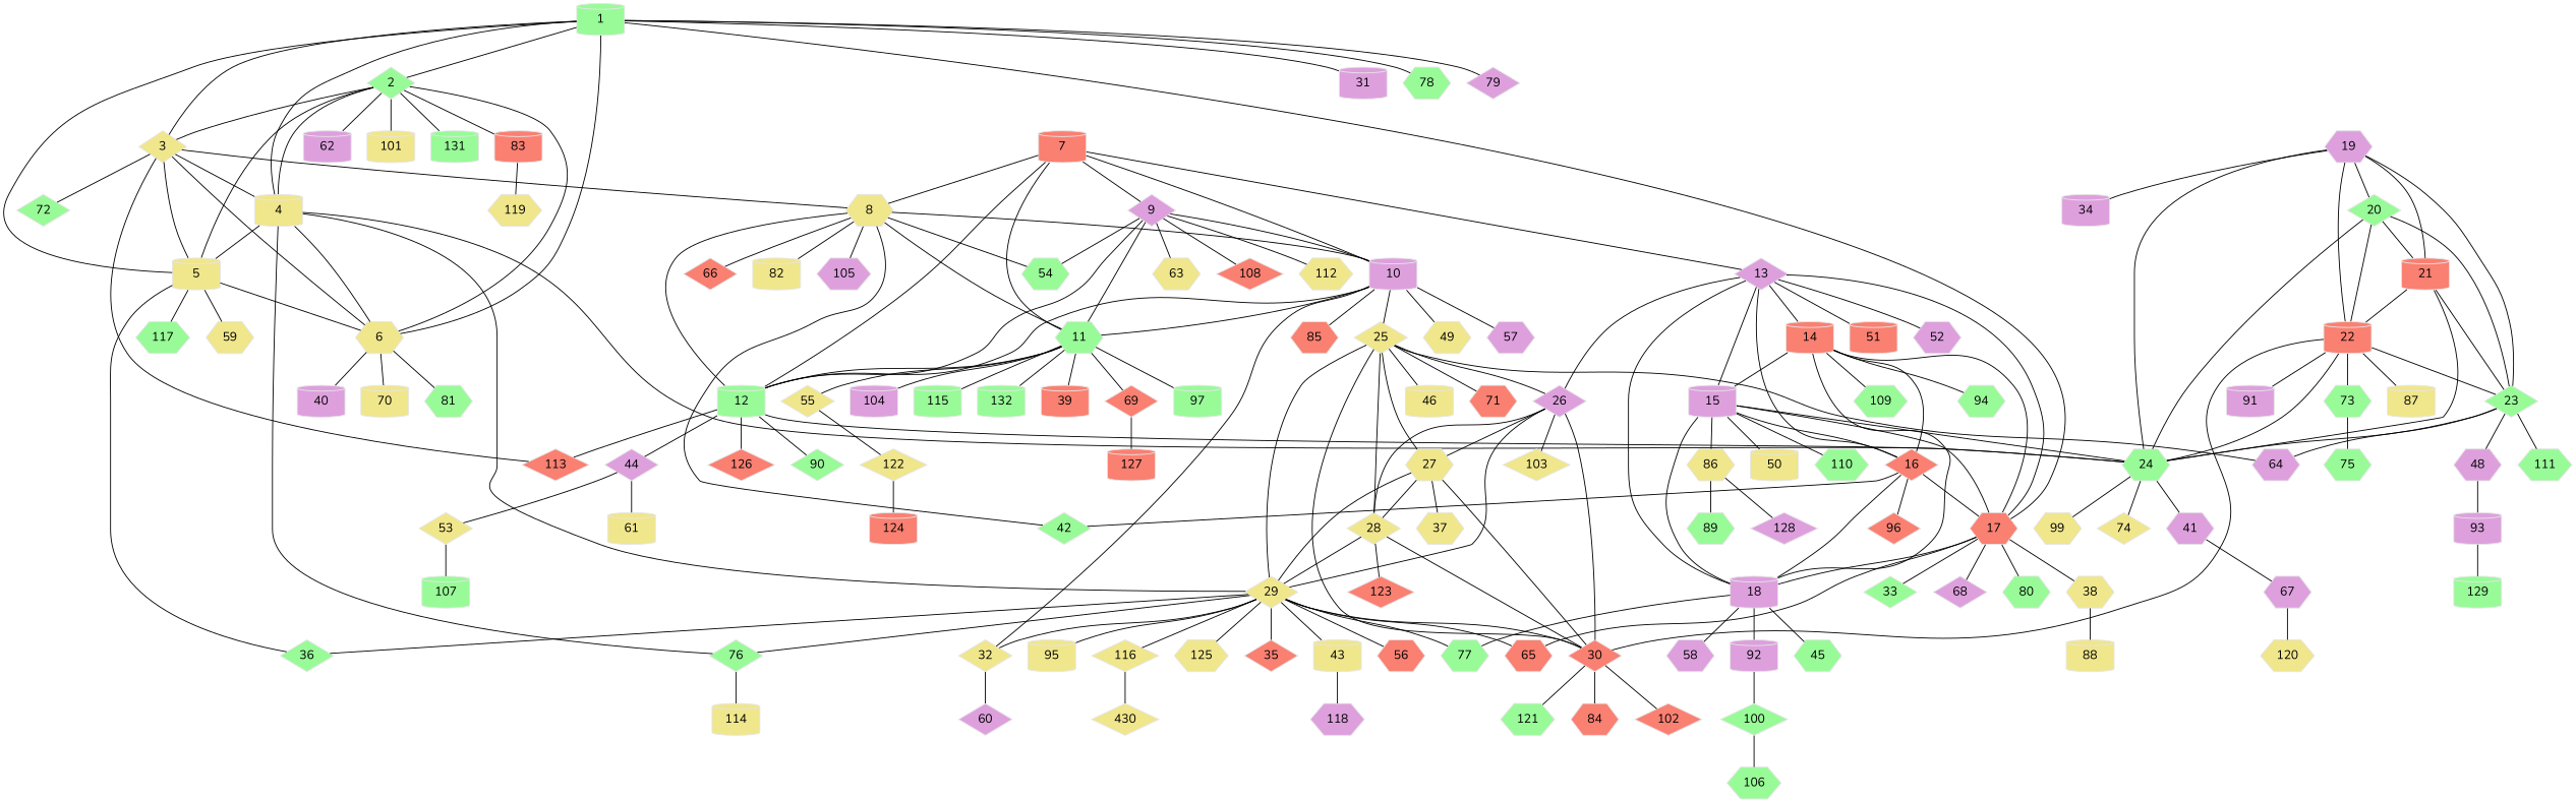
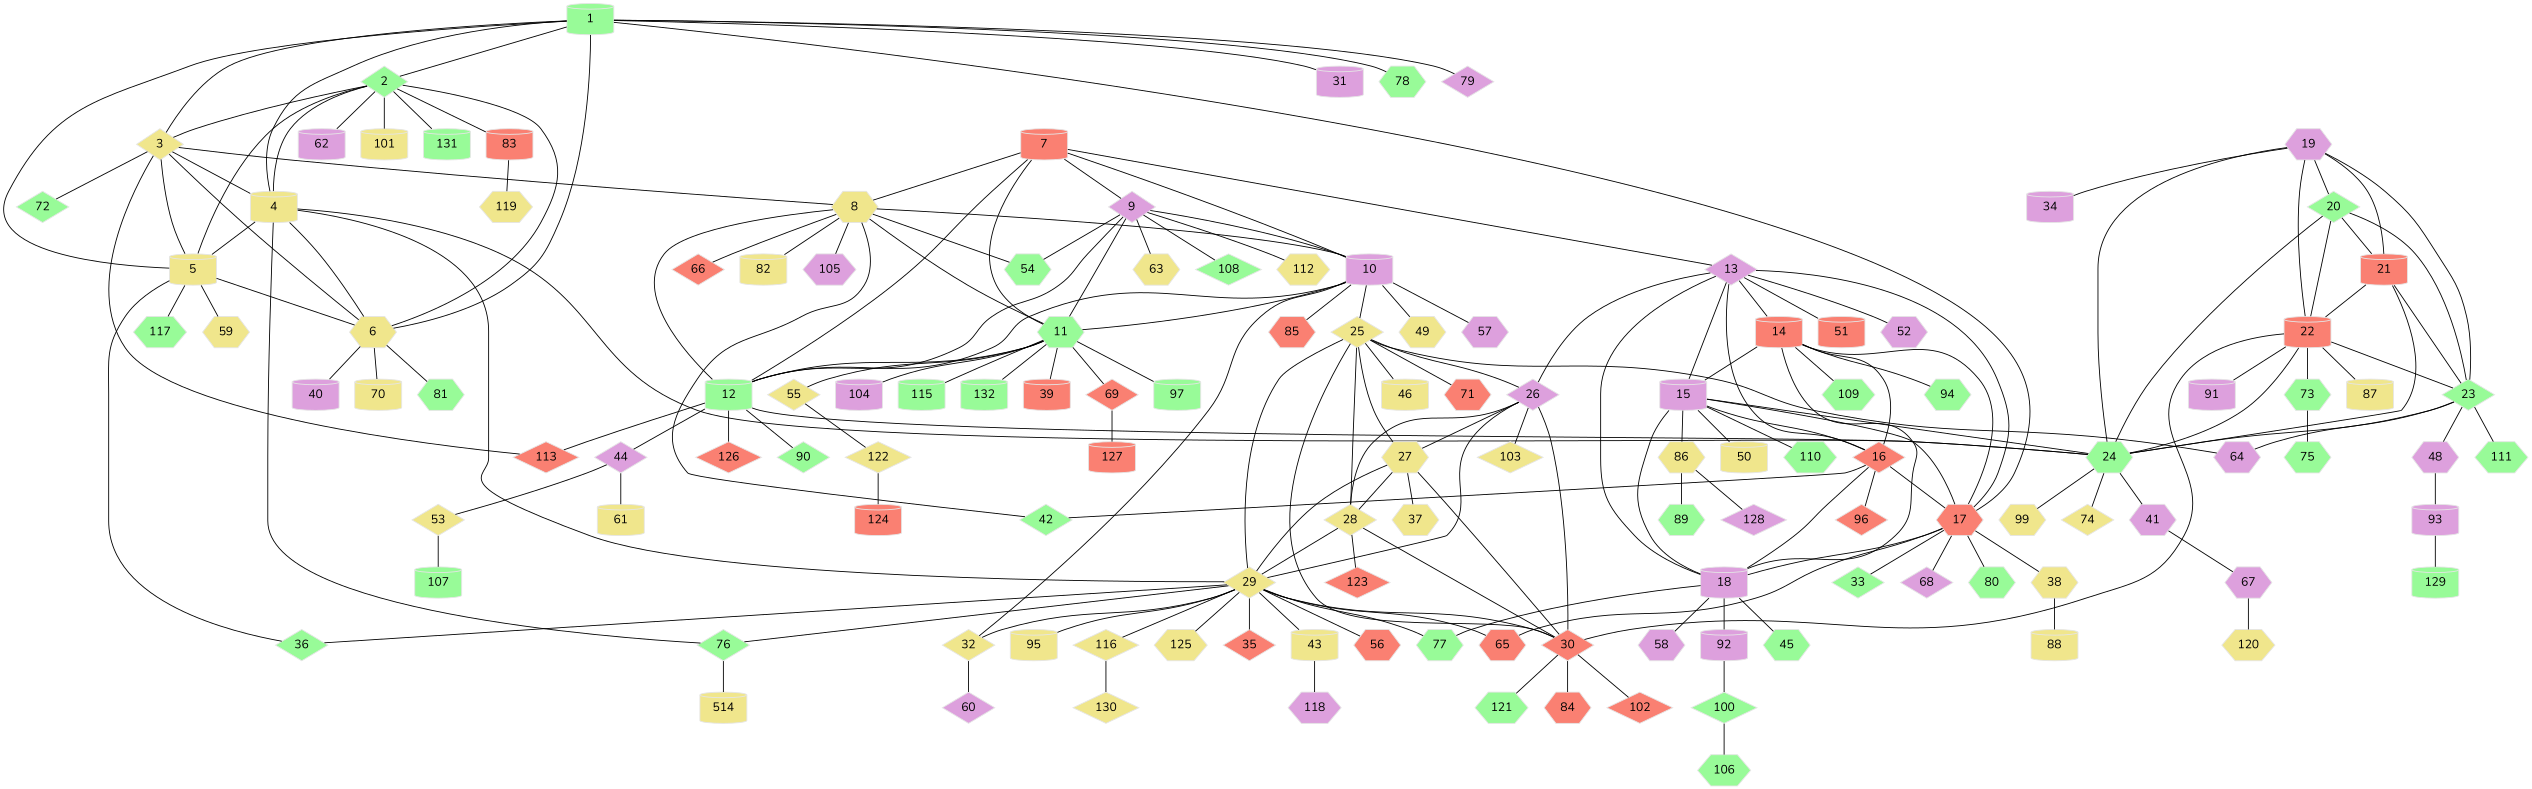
  graph {
    fontname=Nunito
    node [color=gray90 fillcolor=khaki fontname=Nunito shape=hexagon style=filled]
    edge [fontname=Nunito]
    1 [fillcolor=palegreen shape=cylinder]
    2 [fillcolor=palegreen shape=diamond]
    3 [shape=diamond]
    4 [shape=cylinder]
    5 [shape=cylinder]
    6
    17 [fillcolor=salmon]
    31 [fillcolor=plum shape=cylinder]
    78 [fillcolor=palegreen]
    79 [fillcolor=plum shape=diamond]
    62 [fillcolor=plum shape=cylinder]
    83 [fillcolor=salmon shape=cylinder]
    101 [shape=cylinder]
    131 [fillcolor=palegreen shape=cylinder]
    8
    72 [fillcolor=palegreen shape=diamond]
    113 [fillcolor=salmon shape=diamond]
    24 [fillcolor=palegreen]
    29 [shape=diamond]
    76 [fillcolor=palegreen shape=diamond]
    36 [fillcolor=palegreen shape=diamond]
    59
    117 [fillcolor=palegreen]
    40 [fillcolor=plum shape=cylinder]
    70 [shape=cylinder]
    81 [fillcolor=palegreen]
    18 [fillcolor=plum shape=cylinder]
    33 [fillcolor=palegreen shape=diamond]
    38
    65 [fillcolor=salmon]
    68 [fillcolor=plum shape=diamond]
    80 [fillcolor=palegreen]
    119
    10 [fillcolor=plum shape=cylinder]
    11 [fillcolor=palegreen]
    12 [fillcolor=palegreen shape=cylinder]
    42 [fillcolor=palegreen shape=diamond]
    66 [fillcolor=salmon shape=diamond]
    82 [shape=cylinder]
    105 [fillcolor=plum]
    54 [fillcolor=palegreen]
    41 [fillcolor=plum]
    74 [shape=diamond]
    99
    32 [shape=diamond]
    77 [fillcolor=palegreen]
    30 [fillcolor=salmon shape=diamond]
    35 [fillcolor=salmon shape=diamond]
    43 [shape=cylinder]
    56 [fillcolor=salmon]
    95 [shape=cylinder]
    116 [shape=diamond]
    125
-   114 [shape=cylinder]
+   114 [shape=cylinder label=514]
    7 [fillcolor=salmon shape=cylinder]
    9 [fillcolor=plum shape=diamond]
    13 [fillcolor=plum shape=diamond]
    63
-   108 [fillcolor=salmon shape=diamond]
+   108 [fillcolor=palegreen shape=diamond]
    112
    25 [shape=diamond]
    49
    57 [fillcolor=plum]
    85 [fillcolor=salmon]
    39 [fillcolor=salmon shape=cylinder]
    55 [shape=diamond]
    69 [fillcolor=salmon shape=diamond]
    97 [fillcolor=palegreen shape=cylinder]
    104 [fillcolor=plum shape=cylinder]
    115 [fillcolor=palegreen shape=cylinder]
    132 [fillcolor=palegreen shape=cylinder]
    44 [fillcolor=plum shape=diamond]
    90 [fillcolor=palegreen shape=diamond]
    126 [fillcolor=salmon shape=diamond]
    14 [fillcolor=salmon shape=cylinder]
    15 [fillcolor=plum shape=cylinder]
    16 [fillcolor=salmon shape=diamond]
    26 [fillcolor=plum shape=diamond]
    51 [fillcolor=salmon shape=cylinder]
    52 [fillcolor=plum]
    64 [fillcolor=plum]
    27
    28 [shape=diamond]
    46 [shape=cylinder]
    71 [fillcolor=salmon]
    60 [fillcolor=plum shape=diamond]
    122 [shape=diamond]
    127 [fillcolor=salmon shape=cylinder]
    53 [shape=diamond]
    61 [shape=cylinder]
    94 [fillcolor=palegreen]
    109 [fillcolor=palegreen]
    50 [shape=cylinder]
    86
    110 [fillcolor=palegreen]
    96 [fillcolor=salmon shape=diamond]
    45 [fillcolor=palegreen]
    58 [fillcolor=plum]
    92 [fillcolor=plum shape=cylinder]
    103 [shape=diamond]
    89 [fillcolor=palegreen]
    128 [fillcolor=plum shape=diamond]
    88 [shape=cylinder]
    100 [fillcolor=palegreen shape=diamond]
    19 [fillcolor=plum]
    20 [fillcolor=palegreen shape=diamond]
    21 [fillcolor=salmon shape=cylinder]
    22 [fillcolor=salmon shape=cylinder]
    23 [fillcolor=palegreen shape=diamond]
    34 [fillcolor=plum shape=cylinder]
    73 [fillcolor=palegreen]
    87 [shape=cylinder]
    91 [fillcolor=plum shape=cylinder]
    48 [fillcolor=plum]
    111 [fillcolor=palegreen]
    84 [fillcolor=salmon]
    102 [fillcolor=salmon shape=diamond]
    121 [fillcolor=palegreen]
    75 [fillcolor=palegreen]
    93 [fillcolor=plum shape=cylinder]
    67 [fillcolor=plum]
    37
    123 [fillcolor=salmon shape=diamond]
    118 [fillcolor=plum]
-   130 [shape=diamond label=430]
+   130 [shape=diamond]
    120
    107 [fillcolor=palegreen shape=cylinder]
    129 [fillcolor=palegreen shape=cylinder]
    124 [fillcolor=salmon shape=cylinder]
    106 [fillcolor=palegreen]
    1 -- 2
    1 -- 3
    1 -- 4
    1 -- 5
    1 -- 6
    1 -- 17
    1 -- 31
    1 -- 78
    1 -- 79
    2 -- 3
    2 -- 4
    2 -- 5
    2 -- 6
    2 -- 62
    2 -- 83
    2 -- 101
    2 -- 131
    3 -- 4
    3 -- 5
    3 -- 6
    3 -- 8
    3 -- 72
    3 -- 113
    4 -- 5
    4 -- 6
    4 -- 24
    4 -- 29
    4 -- 76
    5 -- 6
    5 -- 36
    5 -- 59
    5 -- 117
    6 -- 40
    6 -- 70
    6 -- 81
    17 -- 18
    17 -- 33
    17 -- 38
    17 -- 65
    17 -- 68
    17 -- 80
    83 -- 119
    8 -- 10
    8 -- 11
    8 -- 12
    8 -- 42
    8 -- 66
    8 -- 82
    8 -- 105
    8 -- 54
    24 -- 41
    24 -- 74
    24 -- 99
    29 -- 76
    29 -- 36
    29 -- 65
    29 -- 32
    29 -- 77
    29 -- 30
    29 -- 35
    29 -- 43
    29 -- 56
    29 -- 95
    29 -- 116
    29 -- 125
    76 -- 114
    18 -- 77
    18 -- 45
    18 -- 58
    18 -- 92
    38 -- 88
    10 -- 11
    10 -- 12
    10 -- 32
    10 -- 25
    10 -- 49
    10 -- 57
    10 -- 85
    11 -- 12
    11 -- 39
    11 -- 55
    11 -- 69
    11 -- 97
    11 -- 104
    11 -- 115
    11 -- 132
    12 -- 113
    12 -- 24
    12 -- 44
    12 -- 90
    12 -- 126
    41 -- 67
    32 -- 60
    30 -- 84
    30 -- 102
    30 -- 121
    43 -- 118
    116 -- 130
    7 -- 8
    7 -- 10
    7 -- 11
    7 -- 12
    7 -- 9
    7 -- 13
    9 -- 10
    9 -- 11
    9 -- 12
    9 -- 54
    9 -- 63
    9 -- 108
    9 -- 112
    13 -- 17
    13 -- 18
    13 -- 14
    13 -- 15
    13 -- 16
    13 -- 26
    13 -- 51
    13 -- 52
    25 -- 29
    25 -- 30
    25 -- 26
    25 -- 64
    25 -- 27
    25 -- 28
    25 -- 46
    25 -- 71
    55 -- 122
    69 -- 127
    44 -- 53
    44 -- 61
    14 -- 17
    14 -- 18
    14 -- 15
    14 -- 16
    14 -- 94
    14 -- 109
    15 -- 17
    15 -- 24
    15 -- 18
    15 -- 16
    15 -- 50
    15 -- 86
    15 -- 110
    16 -- 17
    16 -- 18
    16 -- 42
    16 -- 96
    26 -- 29
    26 -- 30
    26 -- 27
    26 -- 28
    26 -- 103
    27 -- 29
    27 -- 30
    27 -- 28
    27 -- 37
    28 -- 29
    28 -- 30
    28 -- 123
    122 -- 124
    53 -- 107
    86 -- 89
    86 -- 128
    92 -- 100
    100 -- 106
    19 -- 24
    19 -- 20
    19 -- 21
    19 -- 22
    19 -- 23
    19 -- 34
    20 -- 24
    20 -- 21
    20 -- 22
    20 -- 23
    21 -- 24
    21 -- 22
    21 -- 23
    22 -- 24
    22 -- 30
    22 -- 23
    22 -- 73
    22 -- 87
    22 -- 91
    23 -- 24
    23 -- 64
    23 -- 48
    23 -- 111
    73 -- 75
    48 -- 93
    93 -- 129
    67 -- 120
  }
